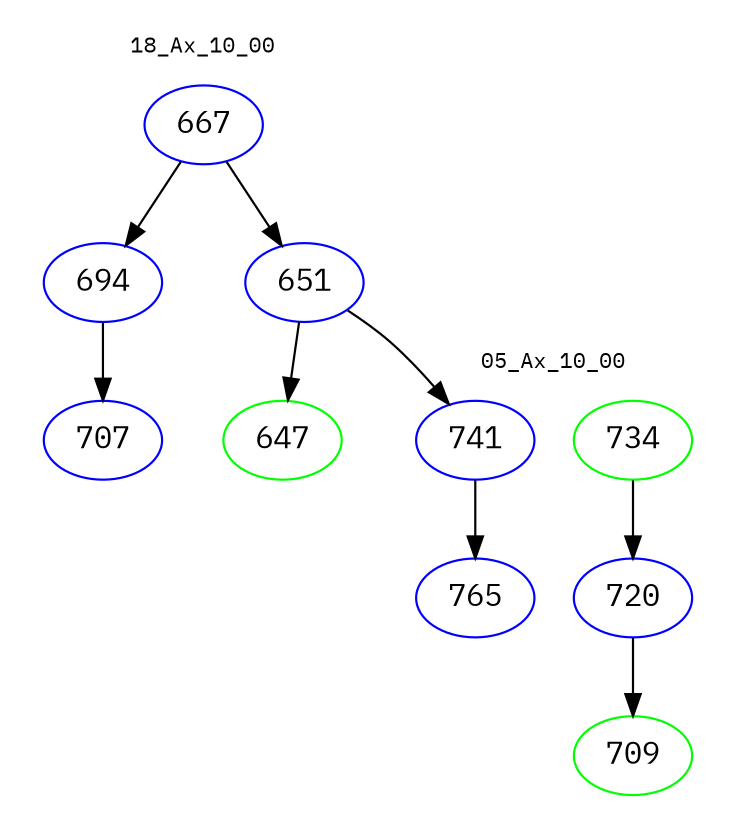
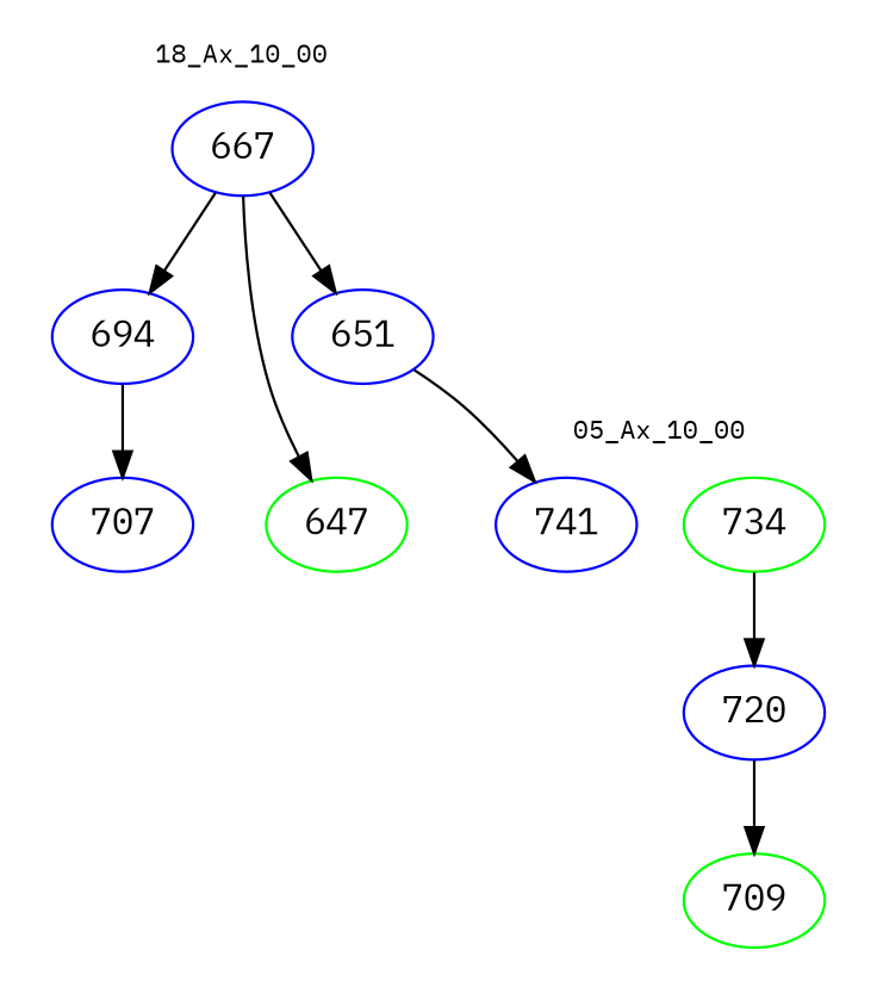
  digraph {
    fontname="IBM Plex Mono"
    node [color=blue fontname="IBM Plex Mono"]
    edge [color=black fontname="IBM Plex Mono"]
    n1 [color=green label=734]
    n2 [label=720]
    n3 [label=741]
    n4 [color=green label=709]
-   n5 [label=765]
    n6 [label=667]
    n7 [label=651]
    n8 [label=694]
    n9 [color=green label=647]
    n10 [label=707]
    subgraph cluster_1 {
      color=white
      fontsize=10
      label="05_Ax_10_00"
      n1
      n2
      n3
      n4
-     n5
    }
    subgraph cluster_2 {
      color=white
      fontsize=10
      label="18_Ax_10_00"
      n6
      n7
      n8
      n9
      n10
    }
    n1 -> n2
    n2 -> n4
-   n3 -> n5
    n6 -> n7
    n6 -> n8
    n7 -> n3
-   n7 -> n9
+   n6 -> n9
    n8 -> n10
  }
